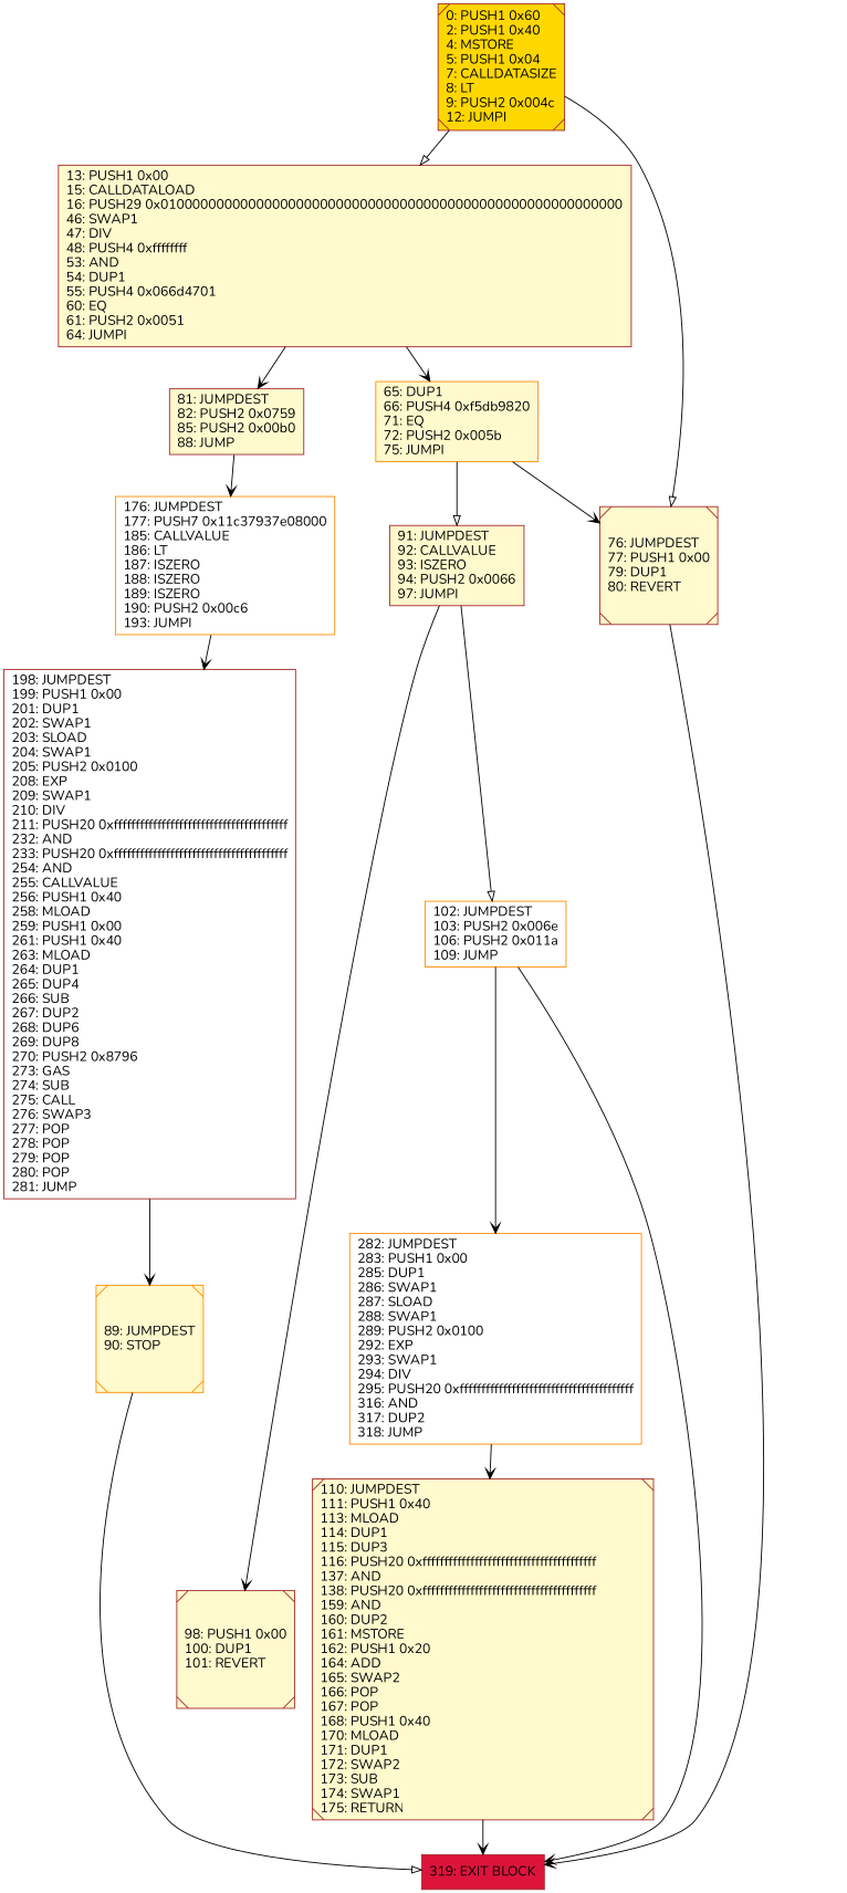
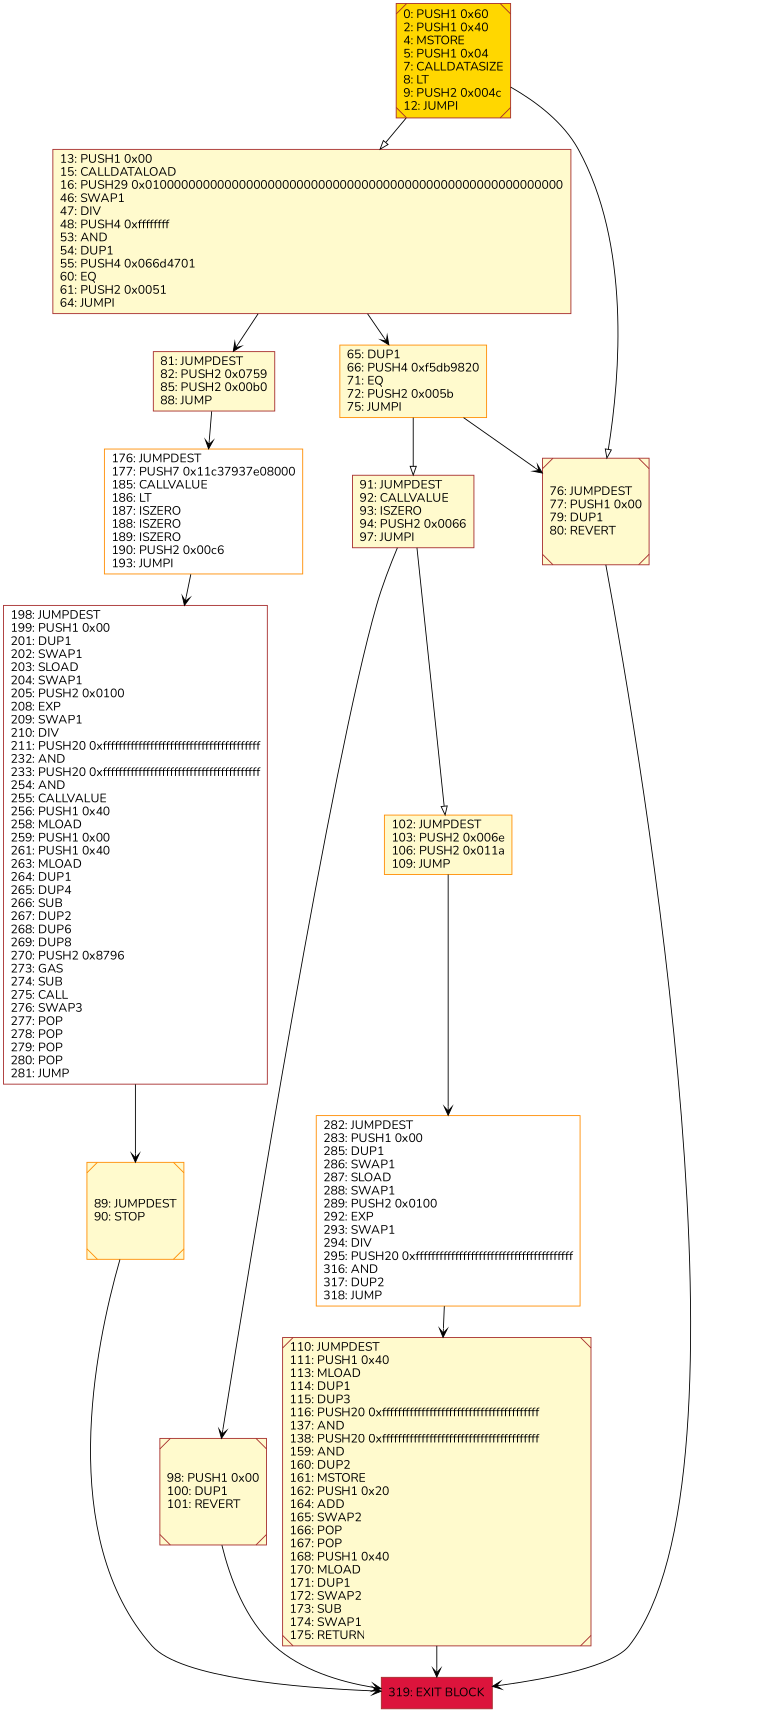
  digraph {
    fontname=Nunito
    rankdir=UD
    node [color=brown fillcolor=lemonchiffon fontcolor=black fontname=Nunito shape=box style=filled]
    edge [arrowhead=vee fontname=Nunito]
-   n1 [color=darkorange fillcolor=white label="102: JUMPDEST\l103: PUSH2 0x006e\l106: PUSH2 0x011a\l109: JUMP\l"]
+   n1 [color=darkorange label="102: JUMPDEST\l103: PUSH2 0x006e\l106: PUSH2 0x011a\l109: JUMP\l"]
    n2 [color=darkorange fillcolor=white label="282: JUMPDEST\l283: PUSH1 0x00\l285: DUP1\l286: SWAP1\l287: SLOAD\l288: SWAP1\l289: PUSH2 0x0100\l292: EXP\l293: SWAP1\l294: DIV\l295: PUSH20 0xffffffffffffffffffffffffffffffffffffffff\l316: AND\l317: DUP2\l318: JUMP\l"]
    n3 [label="110: JUMPDEST\l111: PUSH1 0x40\l113: MLOAD\l114: DUP1\l115: DUP3\l116: PUSH20 0xffffffffffffffffffffffffffffffffffffffff\l137: AND\l138: PUSH20 0xffffffffffffffffffffffffffffffffffffffff\l159: AND\l160: DUP2\l161: MSTORE\l162: PUSH1 0x20\l164: ADD\l165: SWAP2\l166: POP\l167: POP\l168: PUSH1 0x40\l170: MLOAD\l171: DUP1\l172: SWAP2\l173: SUB\l174: SWAP1\l175: RETURN\l" shape=Msquare]
    n4 [label="13: PUSH1 0x00\l15: CALLDATALOAD\l16: PUSH29 0x0100000000000000000000000000000000000000000000000000000000\l46: SWAP1\l47: DIV\l48: PUSH4 0xffffffff\l53: AND\l54: DUP1\l55: PUSH4 0x066d4701\l60: EQ\l61: PUSH2 0x0051\l64: JUMPI\l"]
    n5 [label="81: JUMPDEST\l82: PUSH2 0x0759\l85: PUSH2 0x00b0\l88: JUMP\l"]
    n6 [color=darkorange label="65: DUP1\l66: PUSH4 0xf5db9820\l71: EQ\l72: PUSH2 0x005b\l75: JUMPI\l"]
    n7 [color=darkorange fillcolor=white label="176: JUMPDEST\l177: PUSH7 0x11c37937e08000\l185: CALLVALUE\l186: LT\l187: ISZERO\l188: ISZERO\l189: ISZERO\l190: PUSH2 0x00c6\l193: JUMPI\l"]
    n8 [label="76: JUMPDEST\l77: PUSH1 0x00\l79: DUP1\l80: REVERT\l" shape=Msquare]
    n9 [label="91: JUMPDEST\l92: CALLVALUE\l93: ISZERO\l94: PUSH2 0x0066\l97: JUMPI\l"]
    n10 [label="98: PUSH1 0x00\l100: DUP1\l101: REVERT\l" shape=Msquare]
    n11 [fillcolor=crimson label="319: EXIT BLOCK\l"]
    n12 [fillcolor=gold label="0: PUSH1 0x60\l2: PUSH1 0x40\l4: MSTORE\l5: PUSH1 0x04\l7: CALLDATASIZE\l8: LT\l9: PUSH2 0x004c\l12: JUMPI\l" shape=Msquare]
    n13 [fillcolor=white label="198: JUMPDEST\l199: PUSH1 0x00\l201: DUP1\l202: SWAP1\l203: SLOAD\l204: SWAP1\l205: PUSH2 0x0100\l208: EXP\l209: SWAP1\l210: DIV\l211: PUSH20 0xffffffffffffffffffffffffffffffffffffffff\l232: AND\l233: PUSH20 0xffffffffffffffffffffffffffffffffffffffff\l254: AND\l255: CALLVALUE\l256: PUSH1 0x40\l258: MLOAD\l259: PUSH1 0x00\l261: PUSH1 0x40\l263: MLOAD\l264: DUP1\l265: DUP4\l266: SUB\l267: DUP2\l268: DUP6\l269: DUP8\l270: PUSH2 0x8796\l273: GAS\l274: SUB\l275: CALL\l276: SWAP3\l277: POP\l278: POP\l279: POP\l280: POP\l281: JUMP\l"]
    n14 [color=darkorange label="89: JUMPDEST\l90: STOP\l" shape=Msquare]
    n1 -> n2
    n2 -> n3
    n3 -> n11
    n4 -> n5
    n4 -> n6
    n5 -> n7
    n6 -> n8
    n6 -> n9 [arrowhead=onormal]
    n7 -> n13
    n8 -> n11
    n9 -> n1 [arrowhead=onormal]
    n9 -> n10
-   n1 -> n11
+   n10 -> n11
    n12 -> n4 [arrowhead=onormal]
    n12 -> n8 [arrowhead=onormal]
    n13 -> n14
-   n14 -> n11 [arrowhead=onormal]
+   n14 -> n11
  }
